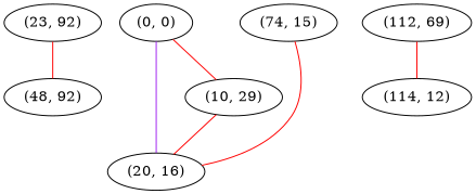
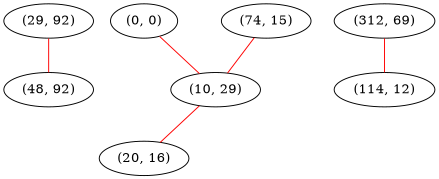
  graph {
    edge [color=red weight=1]
-   "(29, 92)" [label="(23, 92)"]
+   "(29, 92)"
    "(48, 92)"
    "(10, 29)"
    "(20, 16)"
    "(0, 0)"
-   "(112, 69)"
+   "(112, 69)" [label="(312, 69)"]
    "(114, 12)"
    "(74, 15)"
    "(29, 92)" -- "(48, 92)"
    "(10, 29)" -- "(20, 16)"
    "(0, 0)" -- "(10, 29)"
-   "(0, 0)" -- "(20, 16)" [color=purple weight=4]
    "(112, 69)" -- "(114, 12)"
-   "(74, 15)" -- "(20, 16)"
+   "(74, 15)" -- "(10, 29)"
  }
